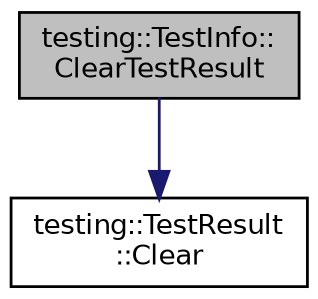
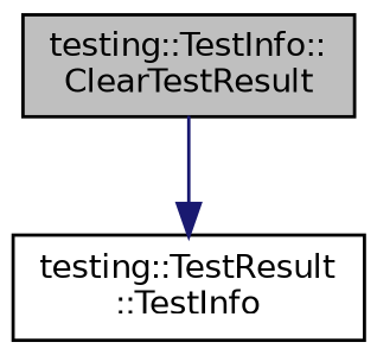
  digraph {
    rankdir=TB
    node [color=black fontname=Helvetica fontsize=10 shape=record]
    n1 [fillcolor=grey75 fontcolor=black height=0.2 label="testing::TestInfo::\lClearTestResult" style=filled width=0.4]
-   n2 [height=0.2 label="testing::TestResult\l::Clear" width=0.4]
+   n2 [height=0.2 label="testing::TestResult\l::TestInfo" width=0.4]
    n1 -> n2 [color=midnightblue fontname=Helvetica fontsize=10 labelfontname=Helvetica labelfontsize=10 style=solid]
  }
